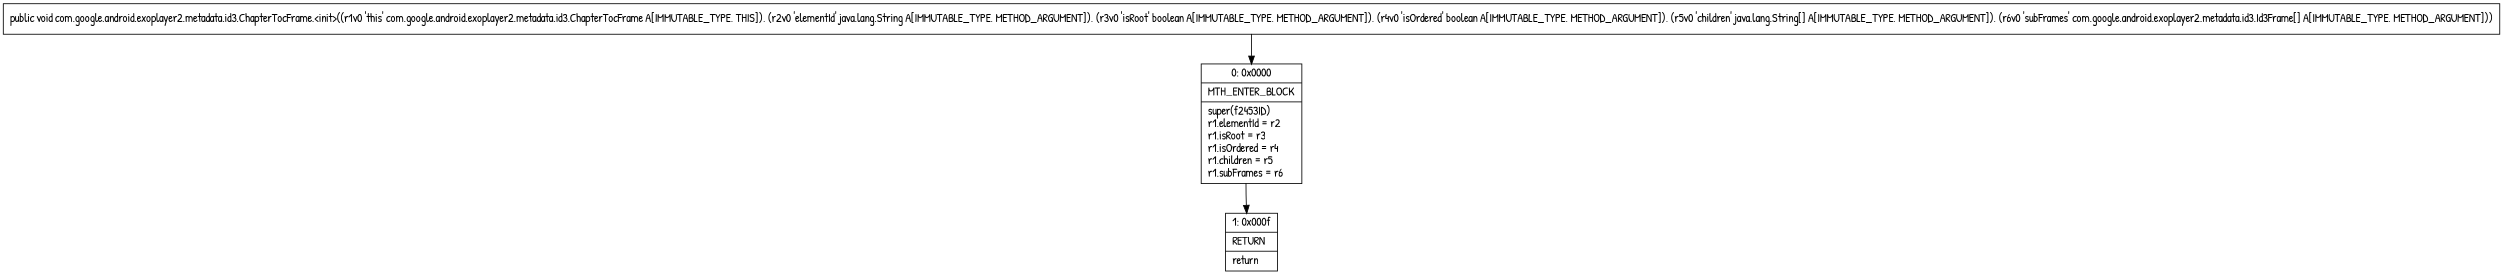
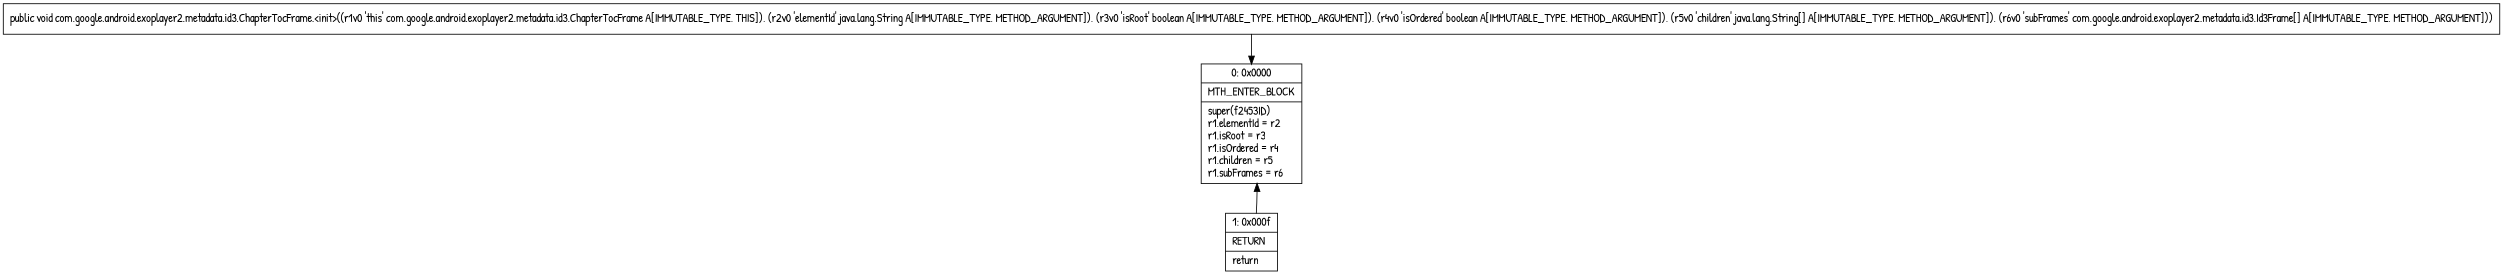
  digraph {
    fontname="Patrick Hand"
    node [shape=record fontname="Patrick Hand"]
    edge [fontname="Patrick Hand"]
    n1 [label="{0\:\ 0x0000|MTH_ENTER_BLOCK\l|super(f2453ID)\lr1.elementId = r2\lr1.isRoot = r3\lr1.isOrdered = r4\lr1.children = r5\lr1.subFrames = r6\l}"]
    n2 [label="{1\:\ 0x000f|RETURN\l|return\l}"]
    n3 [label="{public void com.google.android.exoplayer2.metadata.id3.ChapterTocFrame.\<init\>((r1v0 'this' com.google.android.exoplayer2.metadata.id3.ChapterTocFrame A[IMMUTABLE_TYPE, THIS]), (r2v0 'elementId' java.lang.String A[IMMUTABLE_TYPE, METHOD_ARGUMENT]), (r3v0 'isRoot' boolean A[IMMUTABLE_TYPE, METHOD_ARGUMENT]), (r4v0 'isOrdered' boolean A[IMMUTABLE_TYPE, METHOD_ARGUMENT]), (r5v0 'children' java.lang.String[] A[IMMUTABLE_TYPE, METHOD_ARGUMENT]), (r6v0 'subFrames' com.google.android.exoplayer2.metadata.id3.Id3Frame[] A[IMMUTABLE_TYPE, METHOD_ARGUMENT])) }"]
-   n1 -> n2
+   n2 -> n1
    n3 -> n1
  }
